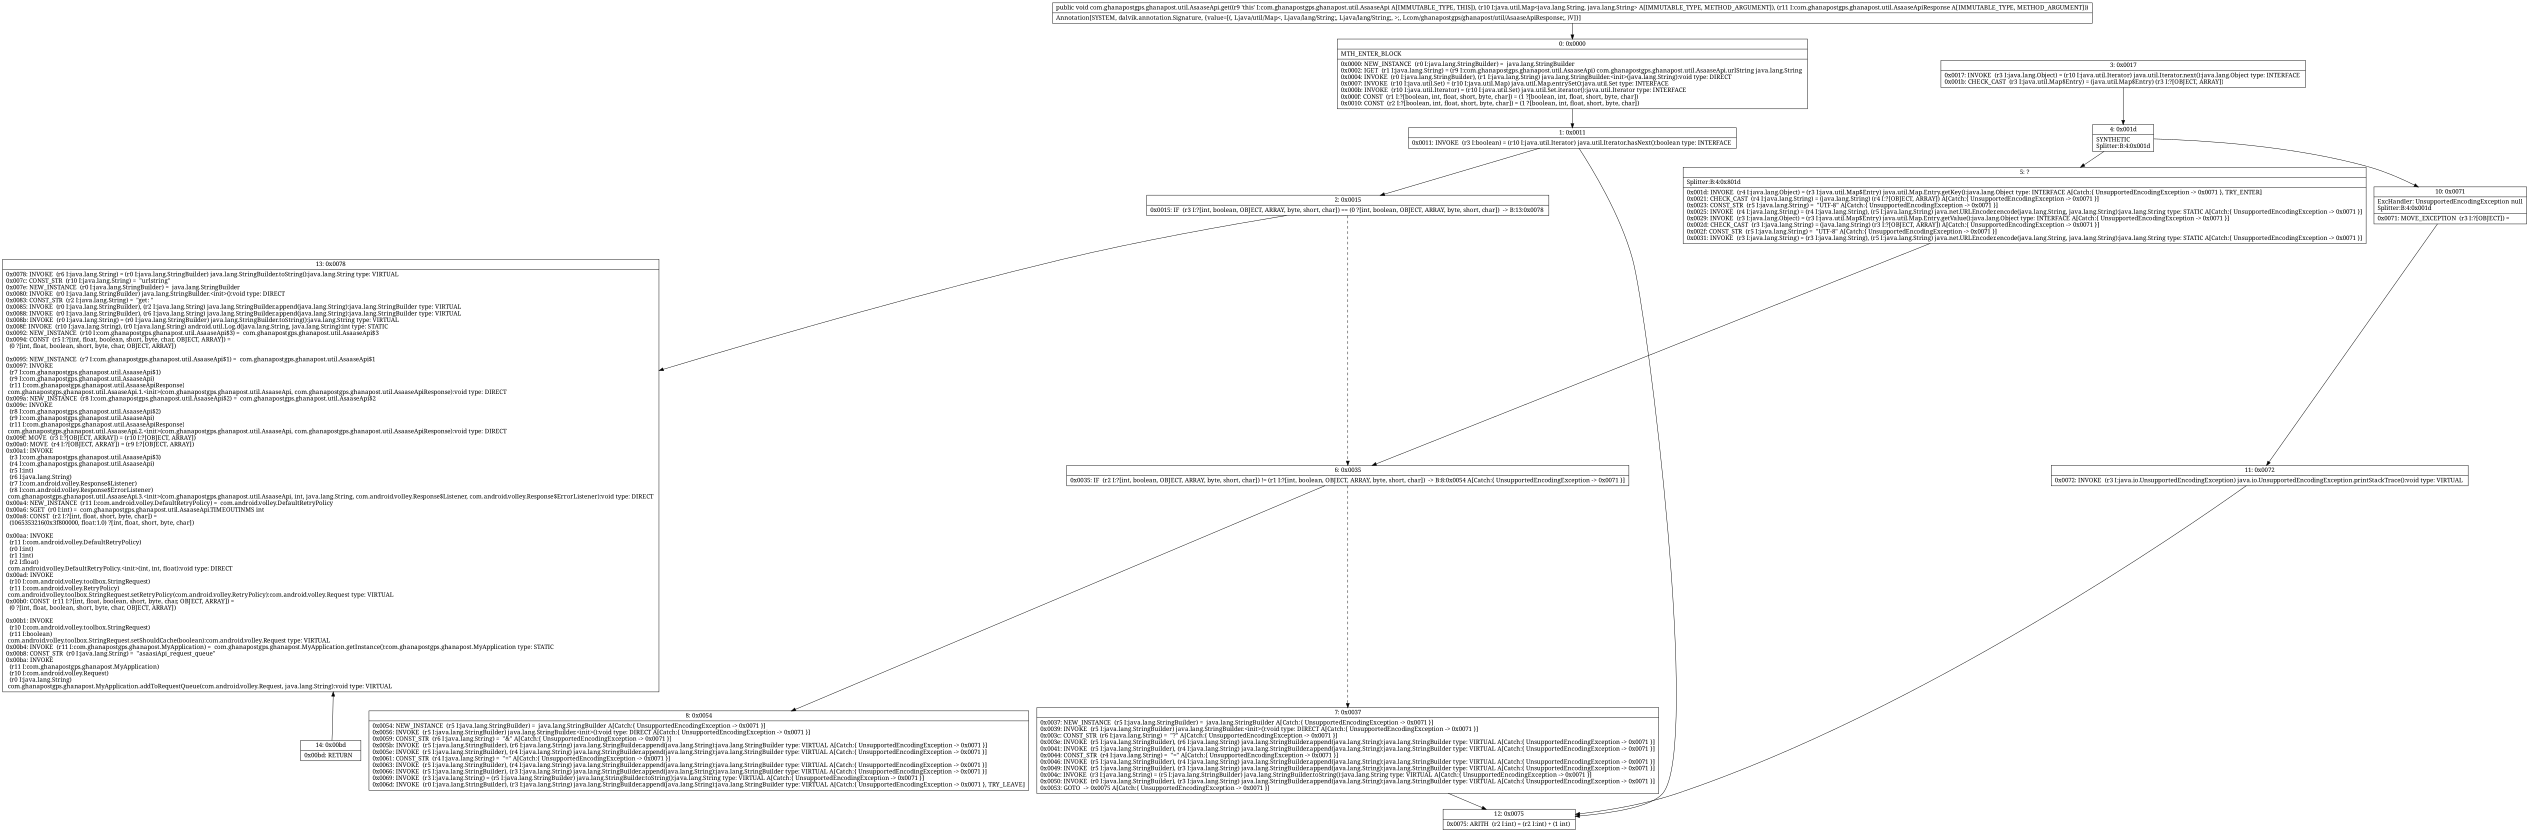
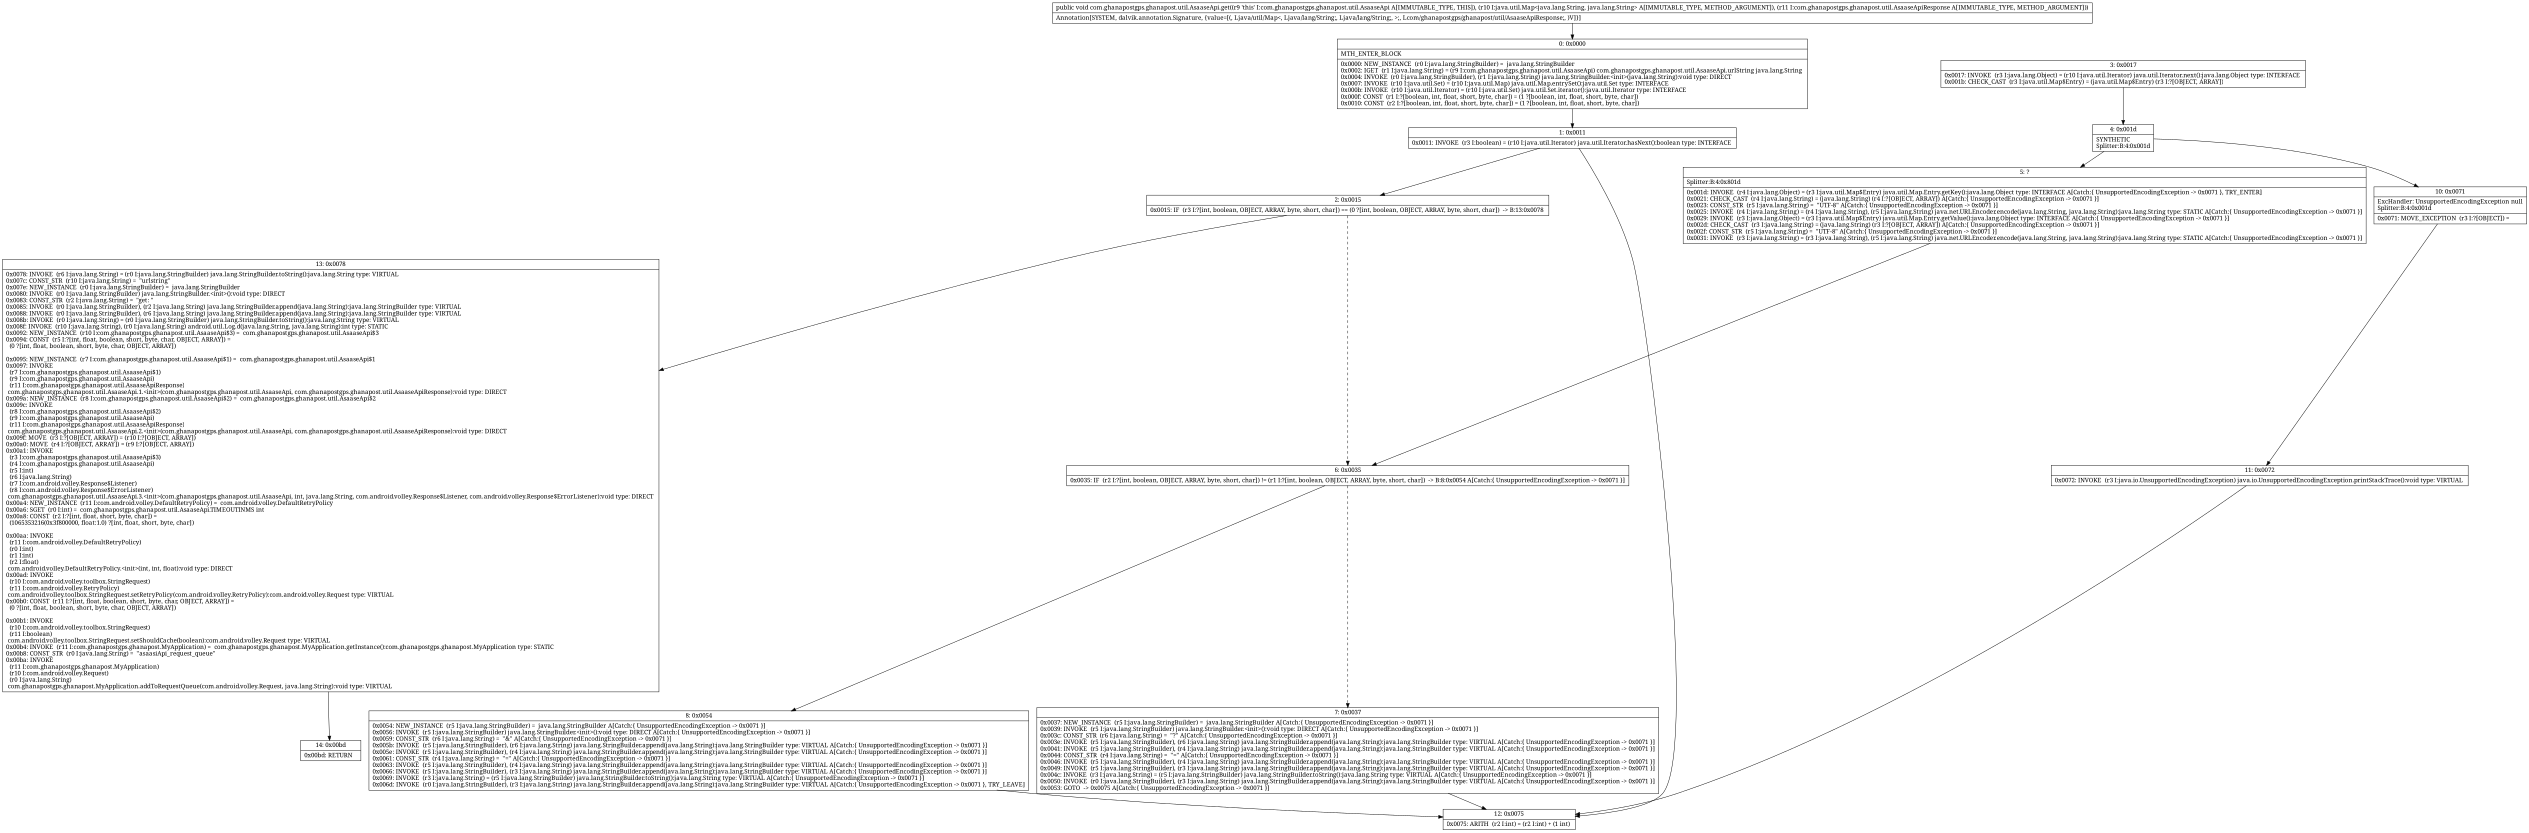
  digraph {
    fontname="Noto Serif"
    node [fontname="Noto Serif" shape=record]
    edge [fontname="Noto Serif"]
    n1 [label="{0\:\ 0x0000|MTH_ENTER_BLOCK\l|0x0000: NEW_INSTANCE  (r0 I:java.lang.StringBuilder) =  java.lang.StringBuilder \l0x0002: IGET  (r1 I:java.lang.String) = (r9 I:com.ghanapostgps.ghanapost.util.AsaaseApi) com.ghanapostgps.ghanapost.util.AsaaseApi.urlString java.lang.String \l0x0004: INVOKE  (r0 I:java.lang.StringBuilder), (r1 I:java.lang.String) java.lang.StringBuilder.\<init\>(java.lang.String):void type: DIRECT \l0x0007: INVOKE  (r10 I:java.util.Set) = (r10 I:java.util.Map) java.util.Map.entrySet():java.util.Set type: INTERFACE \l0x000b: INVOKE  (r10 I:java.util.Iterator) = (r10 I:java.util.Set) java.util.Set.iterator():java.util.Iterator type: INTERFACE \l0x000f: CONST  (r1 I:?[boolean, int, float, short, byte, char]) = (1 ?[boolean, int, float, short, byte, char]) \l0x0010: CONST  (r2 I:?[boolean, int, float, short, byte, char]) = (1 ?[boolean, int, float, short, byte, char]) \l}"]
    n2 [label="{1\:\ 0x0011|0x0011: INVOKE  (r3 I:boolean) = (r10 I:java.util.Iterator) java.util.Iterator.hasNext():boolean type: INTERFACE \l}"]
    n3 [label="{2\:\ 0x0015|0x0015: IF  (r3 I:?[int, boolean, OBJECT, ARRAY, byte, short, char]) == (0 ?[int, boolean, OBJECT, ARRAY, byte, short, char])  \-\> B:13:0x0078 \l}"]
    n4 [label="{12\:\ 0x0075|0x0075: ARITH  (r2 I:int) = (r2 I:int) + (1 int) \l}"]
    n5 [label="{13\:\ 0x0078|0x0078: INVOKE  (r6 I:java.lang.String) = (r0 I:java.lang.StringBuilder) java.lang.StringBuilder.toString():java.lang.String type: VIRTUAL \l0x007c: CONST_STR  (r10 I:java.lang.String) =  \"urlstring\" \l0x007e: NEW_INSTANCE  (r0 I:java.lang.StringBuilder) =  java.lang.StringBuilder \l0x0080: INVOKE  (r0 I:java.lang.StringBuilder) java.lang.StringBuilder.\<init\>():void type: DIRECT \l0x0083: CONST_STR  (r2 I:java.lang.String) =  \"get: \" \l0x0085: INVOKE  (r0 I:java.lang.StringBuilder), (r2 I:java.lang.String) java.lang.StringBuilder.append(java.lang.String):java.lang.StringBuilder type: VIRTUAL \l0x0088: INVOKE  (r0 I:java.lang.StringBuilder), (r6 I:java.lang.String) java.lang.StringBuilder.append(java.lang.String):java.lang.StringBuilder type: VIRTUAL \l0x008b: INVOKE  (r0 I:java.lang.String) = (r0 I:java.lang.StringBuilder) java.lang.StringBuilder.toString():java.lang.String type: VIRTUAL \l0x008f: INVOKE  (r10 I:java.lang.String), (r0 I:java.lang.String) android.util.Log.d(java.lang.String, java.lang.String):int type: STATIC \l0x0092: NEW_INSTANCE  (r10 I:com.ghanapostgps.ghanapost.util.AsaaseApi$3) =  com.ghanapostgps.ghanapost.util.AsaaseApi$3 \l0x0094: CONST  (r5 I:?[int, float, boolean, short, byte, char, OBJECT, ARRAY]) = \l  (0 ?[int, float, boolean, short, byte, char, OBJECT, ARRAY])\l \l0x0095: NEW_INSTANCE  (r7 I:com.ghanapostgps.ghanapost.util.AsaaseApi$1) =  com.ghanapostgps.ghanapost.util.AsaaseApi$1 \l0x0097: INVOKE  \l  (r7 I:com.ghanapostgps.ghanapost.util.AsaaseApi$1)\l  (r9 I:com.ghanapostgps.ghanapost.util.AsaaseApi)\l  (r11 I:com.ghanapostgps.ghanapost.util.AsaaseApiResponse)\l com.ghanapostgps.ghanapost.util.AsaaseApi.1.\<init\>(com.ghanapostgps.ghanapost.util.AsaaseApi, com.ghanapostgps.ghanapost.util.AsaaseApiResponse):void type: DIRECT \l0x009a: NEW_INSTANCE  (r8 I:com.ghanapostgps.ghanapost.util.AsaaseApi$2) =  com.ghanapostgps.ghanapost.util.AsaaseApi$2 \l0x009c: INVOKE  \l  (r8 I:com.ghanapostgps.ghanapost.util.AsaaseApi$2)\l  (r9 I:com.ghanapostgps.ghanapost.util.AsaaseApi)\l  (r11 I:com.ghanapostgps.ghanapost.util.AsaaseApiResponse)\l com.ghanapostgps.ghanapost.util.AsaaseApi.2.\<init\>(com.ghanapostgps.ghanapost.util.AsaaseApi, com.ghanapostgps.ghanapost.util.AsaaseApiResponse):void type: DIRECT \l0x009f: MOVE  (r3 I:?[OBJECT, ARRAY]) = (r10 I:?[OBJECT, ARRAY]) \l0x00a0: MOVE  (r4 I:?[OBJECT, ARRAY]) = (r9 I:?[OBJECT, ARRAY]) \l0x00a1: INVOKE  \l  (r3 I:com.ghanapostgps.ghanapost.util.AsaaseApi$3)\l  (r4 I:com.ghanapostgps.ghanapost.util.AsaaseApi)\l  (r5 I:int)\l  (r6 I:java.lang.String)\l  (r7 I:com.android.volley.Response$Listener)\l  (r8 I:com.android.volley.Response$ErrorListener)\l com.ghanapostgps.ghanapost.util.AsaaseApi.3.\<init\>(com.ghanapostgps.ghanapost.util.AsaaseApi, int, java.lang.String, com.android.volley.Response$Listener, com.android.volley.Response$ErrorListener):void type: DIRECT \l0x00a4: NEW_INSTANCE  (r11 I:com.android.volley.DefaultRetryPolicy) =  com.android.volley.DefaultRetryPolicy \l0x00a6: SGET  (r0 I:int) =  com.ghanapostgps.ghanapost.util.AsaaseApi.TIMEOUTINMS int \l0x00a8: CONST  (r2 I:?[int, float, short, byte, char]) = \l  (1065353216(0x3f800000, float:1.0) ?[int, float, short, byte, char])\l \l0x00aa: INVOKE  \l  (r11 I:com.android.volley.DefaultRetryPolicy)\l  (r0 I:int)\l  (r1 I:int)\l  (r2 I:float)\l com.android.volley.DefaultRetryPolicy.\<init\>(int, int, float):void type: DIRECT \l0x00ad: INVOKE  \l  (r10 I:com.android.volley.toolbox.StringRequest)\l  (r11 I:com.android.volley.RetryPolicy)\l com.android.volley.toolbox.StringRequest.setRetryPolicy(com.android.volley.RetryPolicy):com.android.volley.Request type: VIRTUAL \l0x00b0: CONST  (r11 I:?[int, float, boolean, short, byte, char, OBJECT, ARRAY]) = \l  (0 ?[int, float, boolean, short, byte, char, OBJECT, ARRAY])\l \l0x00b1: INVOKE  \l  (r10 I:com.android.volley.toolbox.StringRequest)\l  (r11 I:boolean)\l com.android.volley.toolbox.StringRequest.setShouldCache(boolean):com.android.volley.Request type: VIRTUAL \l0x00b4: INVOKE  (r11 I:com.ghanapostgps.ghanapost.MyApplication) =  com.ghanapostgps.ghanapost.MyApplication.getInstance():com.ghanapostgps.ghanapost.MyApplication type: STATIC \l0x00b8: CONST_STR  (r0 I:java.lang.String) =  \"asaasiApi_request_queue\" \l0x00ba: INVOKE  \l  (r11 I:com.ghanapostgps.ghanapost.MyApplication)\l  (r10 I:com.android.volley.Request)\l  (r0 I:java.lang.String)\l com.ghanapostgps.ghanapost.MyApplication.addToRequestQueue(com.android.volley.Request, java.lang.String):void type: VIRTUAL \l}"]
    n6 [label="{6\:\ 0x0035|0x0035: IF  (r2 I:?[int, boolean, OBJECT, ARRAY, byte, short, char]) != (r1 I:?[int, boolean, OBJECT, ARRAY, byte, short, char])  \-\> B:8:0x0054 A[Catch:\{ UnsupportedEncodingException \-\> 0x0071 \}]\l}"]
    n7 [label="{3\:\ 0x0017|0x0017: INVOKE  (r3 I:java.lang.Object) = (r10 I:java.util.Iterator) java.util.Iterator.next():java.lang.Object type: INTERFACE \l0x001b: CHECK_CAST  (r3 I:java.util.Map$Entry) = (java.util.Map$Entry) (r3 I:?[OBJECT, ARRAY]) \l}"]
    n8 [label="{4\:\ 0x001d|SYNTHETIC\lSplitter:B:4:0x001d\l}"]
    n9 [label="{14\:\ 0x00bd|0x00bd: RETURN   \l}"]
    n10 [label="{5\:\ ?|Splitter:B:4:0x801d\l|0x001d: INVOKE  (r4 I:java.lang.Object) = (r3 I:java.util.Map$Entry) java.util.Map.Entry.getKey():java.lang.Object type: INTERFACE A[Catch:\{ UnsupportedEncodingException \-\> 0x0071 \}, TRY_ENTER]\l0x0021: CHECK_CAST  (r4 I:java.lang.String) = (java.lang.String) (r4 I:?[OBJECT, ARRAY]) A[Catch:\{ UnsupportedEncodingException \-\> 0x0071 \}]\l0x0023: CONST_STR  (r5 I:java.lang.String) =  \"UTF\-8\" A[Catch:\{ UnsupportedEncodingException \-\> 0x0071 \}]\l0x0025: INVOKE  (r4 I:java.lang.String) = (r4 I:java.lang.String), (r5 I:java.lang.String) java.net.URLEncoder.encode(java.lang.String, java.lang.String):java.lang.String type: STATIC A[Catch:\{ UnsupportedEncodingException \-\> 0x0071 \}]\l0x0029: INVOKE  (r3 I:java.lang.Object) = (r3 I:java.util.Map$Entry) java.util.Map.Entry.getValue():java.lang.Object type: INTERFACE A[Catch:\{ UnsupportedEncodingException \-\> 0x0071 \}]\l0x002d: CHECK_CAST  (r3 I:java.lang.String) = (java.lang.String) (r3 I:?[OBJECT, ARRAY]) A[Catch:\{ UnsupportedEncodingException \-\> 0x0071 \}]\l0x002f: CONST_STR  (r5 I:java.lang.String) =  \"UTF\-8\" A[Catch:\{ UnsupportedEncodingException \-\> 0x0071 \}]\l0x0031: INVOKE  (r3 I:java.lang.String) = (r3 I:java.lang.String), (r5 I:java.lang.String) java.net.URLEncoder.encode(java.lang.String, java.lang.String):java.lang.String type: STATIC A[Catch:\{ UnsupportedEncodingException \-\> 0x0071 \}]\l}"]
    n11 [label="{10\:\ 0x0071|ExcHandler: UnsupportedEncodingException null\lSplitter:B:4:0x001d\l|0x0071: MOVE_EXCEPTION  (r3 I:?[OBJECT]) =  \l}"]
    n12 [label="{11\:\ 0x0072|0x0072: INVOKE  (r3 I:java.io.UnsupportedEncodingException) java.io.UnsupportedEncodingException.printStackTrace():void type: VIRTUAL \l}"]
    n13 [label="{7\:\ 0x0037|0x0037: NEW_INSTANCE  (r5 I:java.lang.StringBuilder) =  java.lang.StringBuilder A[Catch:\{ UnsupportedEncodingException \-\> 0x0071 \}]\l0x0039: INVOKE  (r5 I:java.lang.StringBuilder) java.lang.StringBuilder.\<init\>():void type: DIRECT A[Catch:\{ UnsupportedEncodingException \-\> 0x0071 \}]\l0x003c: CONST_STR  (r6 I:java.lang.String) =  \"?\" A[Catch:\{ UnsupportedEncodingException \-\> 0x0071 \}]\l0x003e: INVOKE  (r5 I:java.lang.StringBuilder), (r6 I:java.lang.String) java.lang.StringBuilder.append(java.lang.String):java.lang.StringBuilder type: VIRTUAL A[Catch:\{ UnsupportedEncodingException \-\> 0x0071 \}]\l0x0041: INVOKE  (r5 I:java.lang.StringBuilder), (r4 I:java.lang.String) java.lang.StringBuilder.append(java.lang.String):java.lang.StringBuilder type: VIRTUAL A[Catch:\{ UnsupportedEncodingException \-\> 0x0071 \}]\l0x0044: CONST_STR  (r4 I:java.lang.String) =  \"=\" A[Catch:\{ UnsupportedEncodingException \-\> 0x0071 \}]\l0x0046: INVOKE  (r5 I:java.lang.StringBuilder), (r4 I:java.lang.String) java.lang.StringBuilder.append(java.lang.String):java.lang.StringBuilder type: VIRTUAL A[Catch:\{ UnsupportedEncodingException \-\> 0x0071 \}]\l0x0049: INVOKE  (r5 I:java.lang.StringBuilder), (r3 I:java.lang.String) java.lang.StringBuilder.append(java.lang.String):java.lang.StringBuilder type: VIRTUAL A[Catch:\{ UnsupportedEncodingException \-\> 0x0071 \}]\l0x004c: INVOKE  (r3 I:java.lang.String) = (r5 I:java.lang.StringBuilder) java.lang.StringBuilder.toString():java.lang.String type: VIRTUAL A[Catch:\{ UnsupportedEncodingException \-\> 0x0071 \}]\l0x0050: INVOKE  (r0 I:java.lang.StringBuilder), (r3 I:java.lang.String) java.lang.StringBuilder.append(java.lang.String):java.lang.StringBuilder type: VIRTUAL A[Catch:\{ UnsupportedEncodingException \-\> 0x0071 \}]\l0x0053: GOTO  \-\> 0x0075 A[Catch:\{ UnsupportedEncodingException \-\> 0x0071 \}]\l}"]
    n14 [label="{8\:\ 0x0054|0x0054: NEW_INSTANCE  (r5 I:java.lang.StringBuilder) =  java.lang.StringBuilder A[Catch:\{ UnsupportedEncodingException \-\> 0x0071 \}]\l0x0056: INVOKE  (r5 I:java.lang.StringBuilder) java.lang.StringBuilder.\<init\>():void type: DIRECT A[Catch:\{ UnsupportedEncodingException \-\> 0x0071 \}]\l0x0059: CONST_STR  (r6 I:java.lang.String) =  \"&\" A[Catch:\{ UnsupportedEncodingException \-\> 0x0071 \}]\l0x005b: INVOKE  (r5 I:java.lang.StringBuilder), (r6 I:java.lang.String) java.lang.StringBuilder.append(java.lang.String):java.lang.StringBuilder type: VIRTUAL A[Catch:\{ UnsupportedEncodingException \-\> 0x0071 \}]\l0x005e: INVOKE  (r5 I:java.lang.StringBuilder), (r4 I:java.lang.String) java.lang.StringBuilder.append(java.lang.String):java.lang.StringBuilder type: VIRTUAL A[Catch:\{ UnsupportedEncodingException \-\> 0x0071 \}]\l0x0061: CONST_STR  (r4 I:java.lang.String) =  \"=\" A[Catch:\{ UnsupportedEncodingException \-\> 0x0071 \}]\l0x0063: INVOKE  (r5 I:java.lang.StringBuilder), (r4 I:java.lang.String) java.lang.StringBuilder.append(java.lang.String):java.lang.StringBuilder type: VIRTUAL A[Catch:\{ UnsupportedEncodingException \-\> 0x0071 \}]\l0x0066: INVOKE  (r5 I:java.lang.StringBuilder), (r3 I:java.lang.String) java.lang.StringBuilder.append(java.lang.String):java.lang.StringBuilder type: VIRTUAL A[Catch:\{ UnsupportedEncodingException \-\> 0x0071 \}]\l0x0069: INVOKE  (r3 I:java.lang.String) = (r5 I:java.lang.StringBuilder) java.lang.StringBuilder.toString():java.lang.String type: VIRTUAL A[Catch:\{ UnsupportedEncodingException \-\> 0x0071 \}]\l0x006d: INVOKE  (r0 I:java.lang.StringBuilder), (r3 I:java.lang.String) java.lang.StringBuilder.append(java.lang.String):java.lang.StringBuilder type: VIRTUAL A[Catch:\{ UnsupportedEncodingException \-\> 0x0071 \}, TRY_LEAVE]\l}"]
    n15 [label="{public void com.ghanapostgps.ghanapost.util.AsaaseApi.get((r9 'this' I:com.ghanapostgps.ghanapost.util.AsaaseApi A[IMMUTABLE_TYPE, THIS]), (r10 I:java.util.Map\<java.lang.String, java.lang.String\> A[IMMUTABLE_TYPE, METHOD_ARGUMENT]), (r11 I:com.ghanapostgps.ghanapost.util.AsaaseApiResponse A[IMMUTABLE_TYPE, METHOD_ARGUMENT]))  | Annotation[SYSTEM, dalvik.annotation.Signature, \{value=[(, Ljava\/util\/Map\<, Ljava\/lang\/String;, Ljava\/lang\/String;, \>;, Lcom\/ghanapostgps\/ghanapost\/util\/AsaaseApiResponse;, )V]\}]\l}"]
    n1 -> n2
    n2 -> n3
    n2 -> n4
    n3 -> n5
    n3 -> n6 [style=dashed]
-   n9 -> n5
+   n5 -> n9
    n6 -> n13 [style=dashed]
    n6 -> n14
    n7 -> n8
    n8 -> n10
    n8 -> n11
    n10 -> n6
    n11 -> n12
    n12 -> n4
    n13 -> n4
+   n14 -> n4
    n15 -> n1
  }
